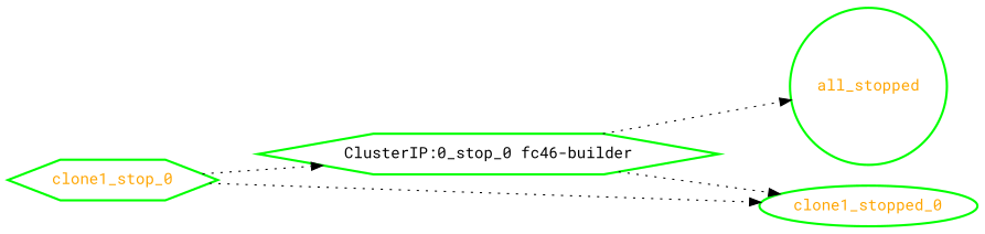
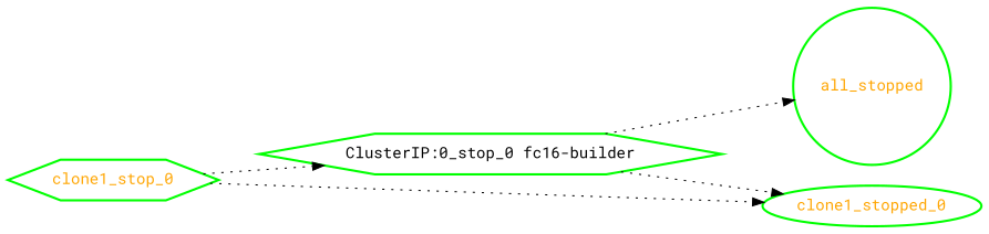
  digraph {
    rankdir=LR
    fontname="Roboto Mono"
    node [color=green fontcolor=orange style=bold shape=hexagon fontname="Roboto Mono"]
    edge [style=dotted fontname="Roboto Mono"]
-   "ClusterIP:0_stop_0 fc16-builder" [fontcolor=black label="ClusterIP:0_stop_0 fc46-builder"]
+   "ClusterIP:0_stop_0 fc16-builder" [fontcolor=black]
    all_stopped [shape=circle]
    clone1_stopped_0 [shape=ellipse]
    clone1_stop_0
    "ClusterIP:0_stop_0 fc16-builder" -> all_stopped
    "ClusterIP:0_stop_0 fc16-builder" -> clone1_stopped_0
    clone1_stop_0 -> "ClusterIP:0_stop_0 fc16-builder"
    clone1_stop_0 -> clone1_stopped_0
  }
